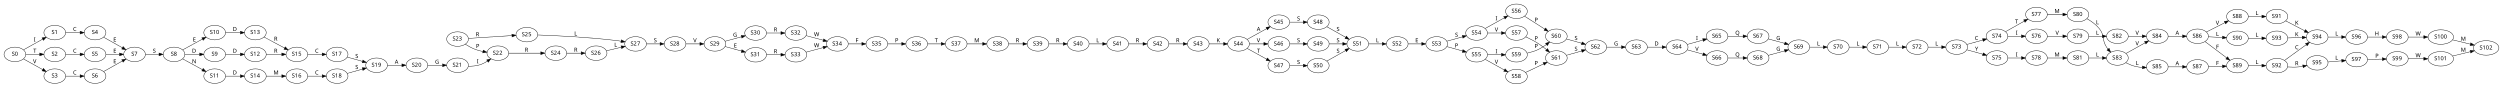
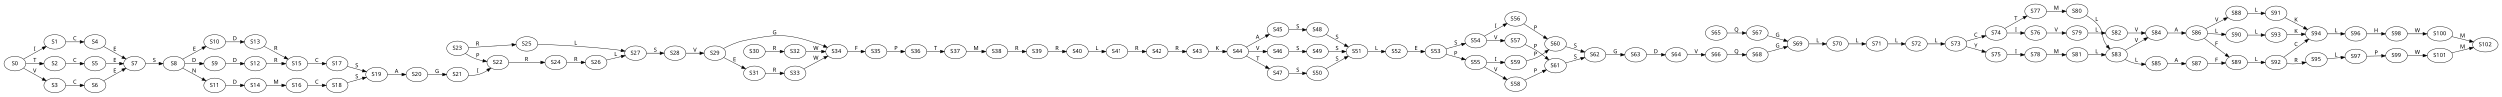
  strict digraph {
    fontname="Noto Sans"
    rankdir=LR
    node [fontname="Noto Sans"]
    edge [fontname="Noto Sans"]
    S0
    S1
    S2
    S3
    S4
    S5
    S6
    S7
    S8
    S9
    S10
    S11
    S12
    S13
    S14
    S15
    S16
    S17
    S18
    S19
    S20
    S21
    S22
    S24
    S23
    S25
    S26
    S27
    S28
    S29
    S30
    S31
    S32
    S33
    S34
    S35
    S36
    S37
    S38
    S39
    S40
    S41
    S42
    S43
    S44
    S45
    S46
    S47
    S48
    S49
    S50
    S51
    S52
    S53
    S54
    S55
    S56
    S57
    S58
    S59
    S60
    S61
    S62
    S63
    S64
    S65
    S66
    S67
    S68
    S69
    S70
    S71
    S72
    S73
    S74
    S75
    S76
    S77
    S78
    S79
    S80
    S81
    S82
    S83
    S84
    S85
    S86
    S87
    S88
    S89
    S90
    S91
    S92
    S93
    S94
    S95
    S96
    S97
    S98
    S99
    S100
    S101
    S102
    S0 -> S1 [label=I]
    S0 -> S2 [label=T]
    S0 -> S3 [label=V]
    S1 -> S4 [label=C]
    S2 -> S5 [label=C]
    S3 -> S6 [label=C]
    S4 -> S7 [label=E]
    S5 -> S7 [label=E]
    S6 -> S7 [label=E]
    S7 -> S8 [label=S]
    S8 -> S9 [label=D]
    S8 -> S10 [label=E]
    S8 -> S11 [label=N]
    S9 -> S12 [label=D]
    S10 -> S13 [label=D]
    S11 -> S14 [label=D]
    S12 -> S15 [label=R]
    S13 -> S15 [label=R]
    S14 -> S16 [label=M]
    S15 -> S17 [label=C]
    S16 -> S18 [label=C]
    S17 -> S19 [label=S]
    S18 -> S19 [label=S]
    S19 -> S20 [label=A]
    S20 -> S21 [label=G]
    S21 -> S22 [label=I]
    S22 -> S24 [label=R]
    S24 -> S26 [label=R]
    S23 -> S22 [label=P]
    S23 -> S25 [label=R]
    S25 -> S27 [label=L]
    S26 -> S27 [label=L]
    S27 -> S28 [label=S]
    S28 -> S29 [label=V]
-   S29 -> S30 [label=G]
+   S29 -> S34 [label=G]
    S29 -> S31 [label=E]
    S30 -> S32 [label=R]
    S31 -> S33 [label=R]
    S32 -> S34 [label=W]
    S33 -> S34 [label=W]
    S34 -> S35 [label=F]
    S35 -> S36 [label=P]
    S36 -> S37 [label=T]
    S37 -> S38 [label=M]
    S38 -> S39 [label=R]
    S39 -> S40 [label=R]
    S40 -> S41 [label=L]
    S41 -> S42 [label=R]
    S42 -> S43 [label=R]
    S43 -> S44 [label=K]
    S44 -> S45 [label=A]
    S44 -> S46 [label=V]
    S44 -> S47 [label=T]
    S45 -> S48 [label=S]
    S46 -> S49 [label=S]
    S47 -> S50 [label=S]
    S48 -> S51 [label=S]
    S49 -> S51 [label=S]
    S50 -> S51 [label=S]
    S51 -> S52 [label=L]
    S52 -> S53 [label=E]
    S53 -> S54 [label=S]
    S53 -> S55 [label=P]
    S54 -> S56 [label=I]
    S54 -> S57 [label=V]
    S55 -> S58 [label=V]
    S55 -> S59 [label=I]
    S56 -> S60 [label=P]
    S57 -> S61 [label=P]
    S58 -> S61 [label=P]
    S59 -> S60 [label=P]
    S60 -> S62 [label=S]
    S61 -> S62 [label=S]
    S62 -> S63 [label=G]
    S63 -> S64 [label=D]
-   S64 -> S65 [label=I]
    S64 -> S66 [label=V]
    S65 -> S67 [label=Q]
    S66 -> S68 [label=Q]
    S67 -> S69 [label=G]
    S68 -> S69 [label=G]
    S69 -> S70 [label=L]
    S70 -> S71 [label=L]
    S71 -> S72 [label=L]
    S72 -> S73 [label=L]
    S73 -> S74 [label=C]
    S73 -> S75 [label=Y]
    S74 -> S76 [label=I]
    S74 -> S77 [label=T]
    S75 -> S78 [label=I]
    S76 -> S79 [label=V]
    S77 -> S80 [label=M]
    S78 -> S81 [label=M]
    S79 -> S82 [label=L]
    S80 -> S83 [label=L]
    S81 -> S83 [label=L]
    S82 -> S84 [label=V]
    S83 -> S84 [label=V]
    S83 -> S85 [label=L]
    S84 -> S86 [label=A]
    S85 -> S87 [label=A]
    S86 -> S88 [label=V]
    S86 -> S89 [label=F]
    S86 -> S90 [label=L]
    S87 -> S89 [label=F]
    S88 -> S91 [label=L]
    S89 -> S92 [label=L]
    S90 -> S93 [label=L]
    S91 -> S94 [label=K]
    S92 -> S94 [label=C]
    S92 -> S95 [label=R]
    S93 -> S94 [label=K]
    S94 -> S96 [label=L]
    S95 -> S97 [label=L]
    S96 -> S98 [label=H]
    S97 -> S99 [label=P]
    S98 -> S100 [label=W]
    S99 -> S101 [label=W]
    S100 -> S102 [label=M]
    S101 -> S102 [label=M]
  }
